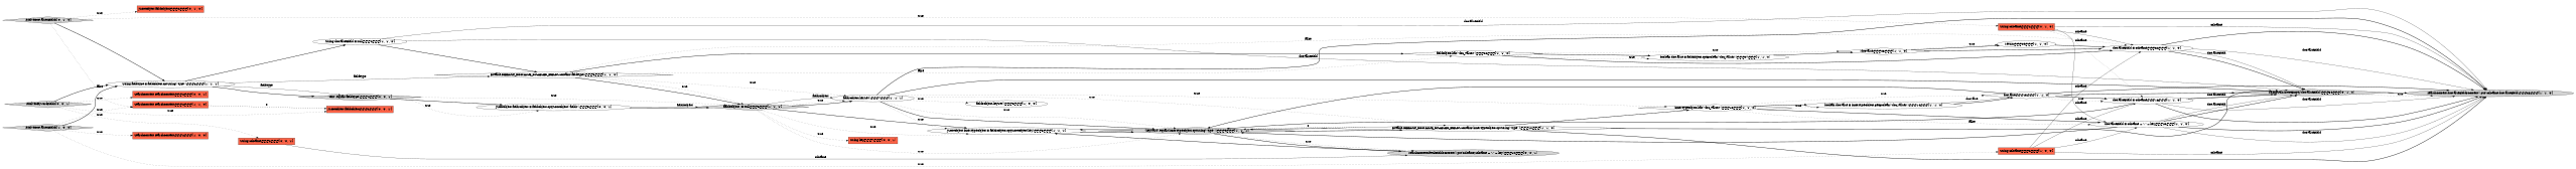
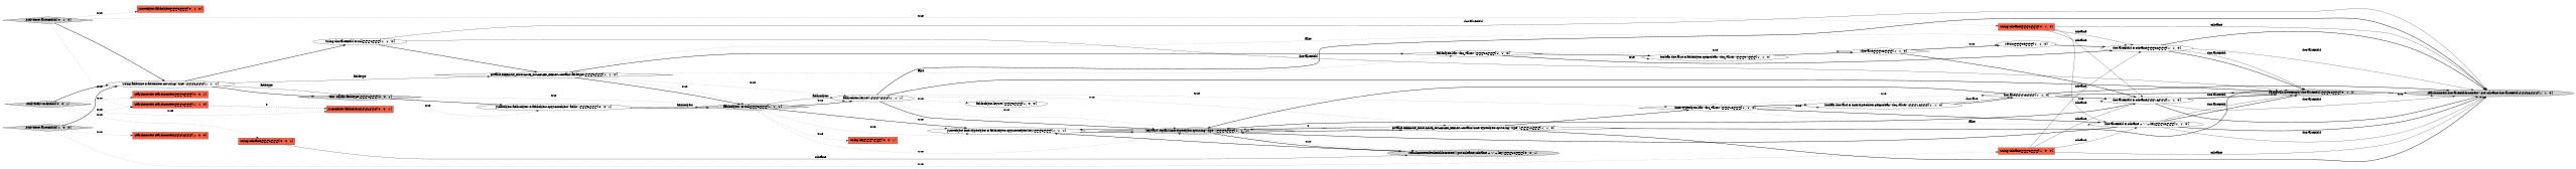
  digraph {
    rankdir=LR
    node [fillcolor=white shape=ellipse style=filled]
    edge [style=bold]
    n1 [fillcolor=lightgray label="resolveDocValuesFields['0', '1', '0']" shape=diamond]
    n2 [label="String fieldType = fieldObject.optString(\"type\")@@@3@@@['1', '1', '1']"]
    n3 [fillcolor=tomato label="String colName@@@2@@@['0', '1', '0']" shape=box]
    n4 [fillcolor=tomato label="JSONObject fieldObject@@@2@@@['0', '1', '0']" shape=box]
    n5 [fillcolor=tomato label="SearchContext searchContext@@@2@@@['1', '1', '0']" shape=box]
    n6 [label="String docValueField = null@@@4@@@['1', '1', '0']"]
    n7 [label="EsTable.DEFAULT_DOCVALUE_DISABLED_FIELDS.contains(fieldType)@@@5@@@['1', '1', '0']" shape=diamond]
    n8 [fillcolor=lightgray label="\"text\".equals(fieldType)@@@4@@@['0', '0', '1']" shape=diamond]
    n9 [label="docValueField = colName@@@32@@@['1', '1', '0']"]
    n10 [fillcolor=lightgray label="searchContext.docValueFieldsContext().put(colName,docValueField)@@@35@@@['1', '1', '0']"]
    n11 [label="docValueField = colName@@@16@@@['1', '1', '0']"]
    n12 [label="docValueField = colName + \".\" + key@@@20@@@['1', '1', '0']"]
    n13 [fillcolor=tomato label="JSONObject fieldObject@@@2@@@['0', '0', '1']" shape=box]
    n14 [fillcolor=lightgray label="StringUtils.isNotEmpty(docValueField)@@@34@@@['0', '1', '0']" shape=diamond]
    n15 [label="fieldsObject.keySet()@@@7@@@['1', '1', '1']"]
    n16 [fillcolor=lightgray label="fieldsObject != null@@@6@@@['1', '1', '1']" shape=diamond]
    n17 [label="fieldObject.has(\"doc_values\")@@@26@@@['1', '1', '0']" shape=diamond]
    n18 [label="JSONObject fieldsObject = fieldObject.optJSONObject(\"fields\")@@@5@@@['0', '0', '1']"]
    n19 [fillcolor=tomato label="SearchContext searchContext@@@2@@@['1', '0', '0']" shape=box]
    n20 [label="JSONObject innerTypeObject = fieldsObject.optJSONObject(key)@@@8@@@['1', '1', '1']"]
    n21 [fillcolor=lightgray label="\"keyword\".equals(innerTypeObject.optString(\"type\"))@@@9@@@['1', '1', '1']" shape=diamond]
    n22 [label="EsTable.DEFAULT_DOCVALUE_DISABLED_FIELDS.contains(innerTypeObject.optString(\"type\"))@@@10@@@['1', '1', '0']" shape=diamond]
    n23 [fillcolor=lightgray label="searchContext.fetchFieldsContext().put(colName,colName + \".\" + key)@@@10@@@['0', '0', '1']"]
    n24 [fillcolor=tomato label="String colName@@@2@@@['1', '0', '0']" shape=box]
    n25 [label="return@@@29@@@['1', '1', '0']"]
    n26 [label="innerTypeObject.has(\"doc_values\")@@@13@@@['1', '1', '0']" shape=diamond]
    n27 [label="boolean docValue = innerTypeObject.getBoolean(\"doc_values\")@@@14@@@['1', '1', '0']"]
    n28 [label="docValue@@@15@@@['1', '1', '0']" shape=diamond]
    n29 [fillcolor=lightgray label="resolveKeywordFields['0', '0', '1']" shape=diamond]
    n30 [fillcolor=tomato label="SearchContext searchContext@@@2@@@['0', '0', '1']" shape=box]
    n31 [fillcolor=tomato label="String colName@@@2@@@['0', '0', '1']" shape=box]
    n32 [label="boolean docValue = fieldObject.optBoolean(\"doc_values\")@@@27@@@['1', '1', '0']"]
    n33 [label="!docValue@@@28@@@['1', '1', '0']" shape=diamond]
    n34 [fillcolor=tomato label="String key@@@7@@@['0', '0', '1']" shape=box]
    n35 [label="fieldsObject.keySet()@@@8@@@['1', '0', '0']"]
    n36 [fillcolor=lightgray label="resolveDocValuesFields['1', '0', '0']" shape=diamond]
    n1 -> n2
    n1 -> n3 [label=true style=dotted]
    n1 -> n4 [label=true style=dotted]
-   n1 -> n5 [label=false style=dotted]
+   n1 -> n5 [label=true style=dotted]
    n2 -> n6
    n2 -> n7 [label=fieldType style=solid]
    n2 -> n8
    n2 -> n8 [label=fieldType style=solid]
    n3 -> n9 [label=colName style=solid]
    n3 -> n10 [label=colName style=solid]
-   n3 -> n11 [label=colName style=dotted]
+   n3 -> n11 [label=colName style=solid]
    n3 -> n12 [label=colName style=solid]
    n5 -> n13 [label=0 style=dashed]
    n6 -> n7
    n6 -> n10 [label=docValueField style=solid]
    n6 -> n14 [label=docValueField style=solid]
    n7 -> n9 [label=false style=dotted]
    n7 -> n15 [label=true style=dotted]
    n7 -> n16
    n7 -> n16 [label=true style=dotted]
    n7 -> n17
    n7 -> n17 [label=false style=dotted]
    n8 -> n16 [label=true style=dotted]
    n8 -> n18 [label=true style=dotted]
    n8 -> n18
    n9 -> n10
    n9 -> n10 [label=docValueField style=solid]
    n9 -> n14
    n9 -> n14 [label=docValueField style=solid]
    n11 -> n10
    n11 -> n10 [label=docValueField style=solid]
    n11 -> n14 [label=docValueField style=solid]
    n11 -> n14
    n11 -> n21
    n12 -> n10
    n12 -> n10 [label=docValueField style=solid]
    n12 -> n14
    n12 -> n14 [label=docValueField style=solid]
    n12 -> n21
    n14 -> n10 [label=true style=dotted]
    n14 -> n10
    n15 -> n10
    n15 -> n14
    n15 -> n20 [label=true style=dotted]
    n15 -> n21
    n15 -> n21 [label=true style=dotted]
    n15 -> n22 [label=true style=dotted]
    n15 -> n26 [label=true style=dotted]
    n15 -> n35 [label=true style=dotted]
    n16 -> n15 [label=fieldsObject style=solid]
    n16 -> n15 [label=true style=dotted]
    n16 -> n15
    n16 -> n20 [label=true style=dotted]
    n16 -> n20
    n16 -> n21 [label=true style=dotted]
    n16 -> n34 [label=true style=dotted]
    n17 -> n9
    n17 -> n32
    n17 -> n32 [label=true style=dotted]
    n17 -> n33 [label=true style=dotted]
    n18 -> n16
    n18 -> n16 [label=fieldsObject style=solid]
    n20 -> n21
    n21 -> n20
    n21 -> n22
    n21 -> n23 [label=true style=dotted]
    n21 -> n23
    n22 -> n10
    n22 -> n14
    n22 -> n21 [label=0 style=dashed]
    n22 -> n21
    n22 -> n26
    n23 -> n20
    n24 -> n9 [label=colName style=solid]
    n24 -> n10 [label=colName style=solid]
    n24 -> n11 [label=colName style=solid]
    n24 -> n12 [label=colName style=solid]
    n25 -> n9
    n26 -> n12 [label=false style=dotted]
    n26 -> n12
    n26 -> n27 [label=true style=dotted]
    n26 -> n27
    n26 -> n28 [label=true style=dotted]
    n27 -> n28 [label=docValue style=solid]
    n27 -> n28
    n28 -> n10
    n28 -> n11 [label=true style=dotted]
    n28 -> n11
    n28 -> n14
    n28 -> n21
    n29 -> n2
    n29 -> n13 [label=true style=dotted]
    n29 -> n30 [label=true style=dotted]
    n29 -> n31 [label=true style=dotted]
    n31 -> n23 [label=colName style=solid]
    n32 -> n33
-   n33 -> n9
+   n33 -> n11
    n33 -> n25
    n33 -> n25 [label=true style=dotted]
    n36 -> n2
    n36 -> n5 [label=true style=dotted]
    n36 -> n19 [label=true style=dotted]
    n36 -> n24 [label=true style=dotted]
  }
